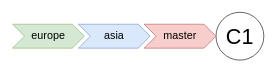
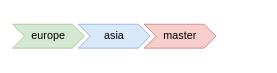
  <mxCell id="0" />
  <mxCell id="1" parent="0" />
- <mxCell id="2" value="&lt;font style=&quot;font-size: 36px&quot;&gt;C1&lt;/font&gt;" style="ellipse;whiteSpace=wrap;html=1;" parent="1" vertex="1"><mxGeometry x="360" y="20" width="80" height="80" as="geometry" /></mxCell>
  <mxCell id="3" value="&lt;font style=&quot;font-size: 18px&quot;&gt;europe&lt;/font&gt;" style="shape=step;perimeter=stepPerimeter;whiteSpace=wrap;html=1;fixedSize=1;fillColor=#d5e8d4;strokeColor=#82b366;rotation=0;" parent="1" vertex="1"><mxGeometry x="20" y="40" width="120" height="40" as="geometry" /></mxCell>
  <mxCell id="4" value="&lt;font style=&quot;font-size: 18px&quot;&gt;master&lt;/font&gt;" style="shape=step;perimeter=stepPerimeter;whiteSpace=wrap;html=1;fixedSize=1;fillColor=#f8cecc;strokeColor=#b85450;" parent="1" vertex="1"><mxGeometry x="240" y="40" width="120" height="40" as="geometry" /></mxCell>
  <mxCell id="5" value="&lt;font style=&quot;font-size: 18px&quot;&gt;asia&lt;/font&gt;" style="shape=step;perimeter=stepPerimeter;whiteSpace=wrap;html=1;fixedSize=1;fillColor=#dae8fc;strokeColor=#6c8ebf;" parent="1" vertex="1"><mxGeometry x="130" y="40" width="120" height="40" as="geometry" /></mxCell>
